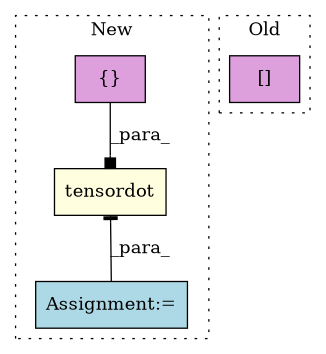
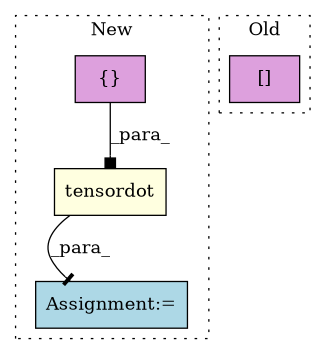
  digraph {
    node [shape=box style=filled fillcolor=plum]
    n1 [a=32 l="10,1" label=tensordot s="4865,4904" fillcolor=lightyellow]
    n2 [a=4 l="1,1" label="{}" s="4900,4902"]
    n3 [a=7 l=1 label="Assignment:=" s=4864 fillcolor=lightblue]
    n4 [a=2 l="8,1" label="[]" s="4941,4950"]
    subgraph cluster_1 {
      label=New
      style=dotted
      n1
      n2
      n3
    }
    subgraph cluster_2 {
      label=Old
      style=dotted
      n4
    }
-   n3 -> n1 [label=_para_ arrowhead=tee]
+   n1 -> n3 [label=_para_ arrowhead=tee]
    n2 -> n1 [label=_para_ arrowhead=box]
  }
